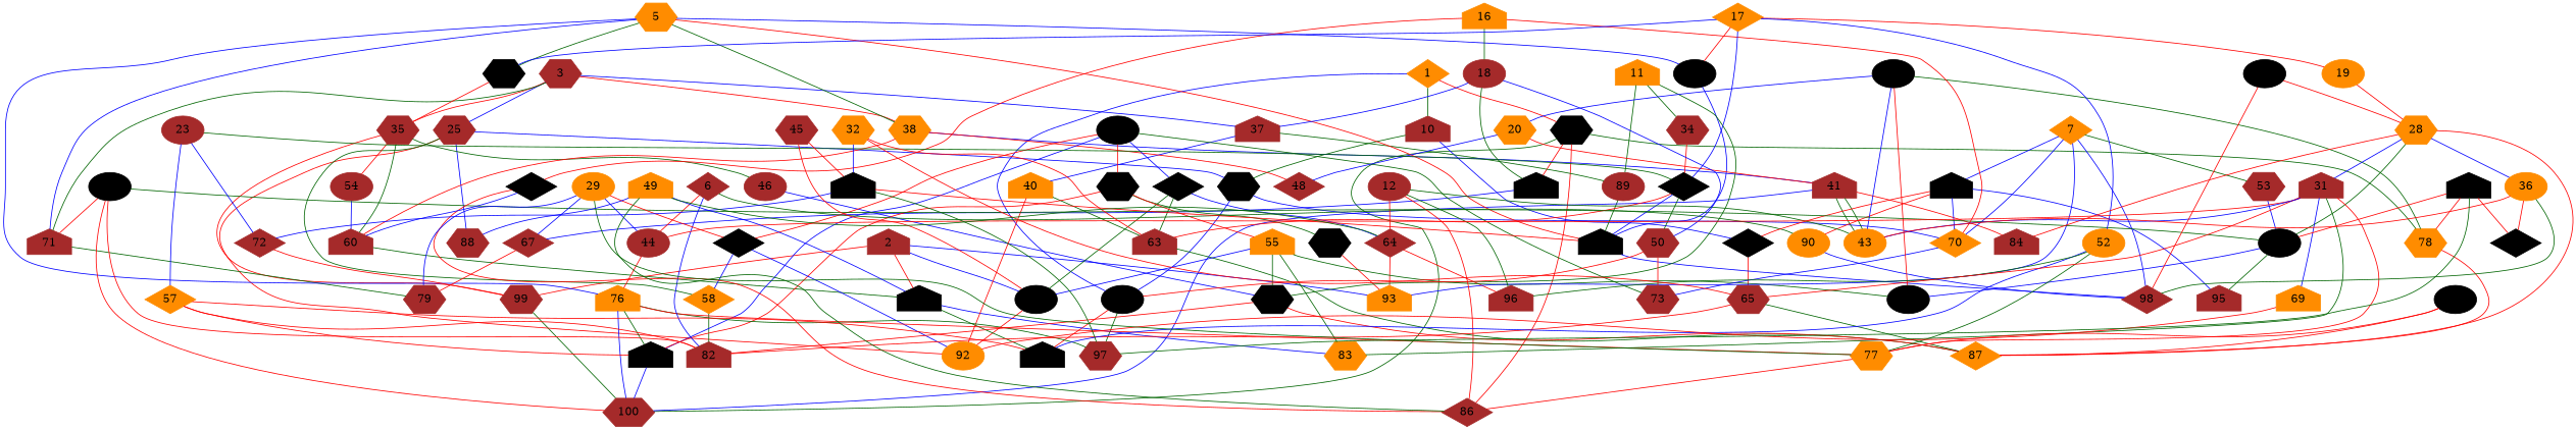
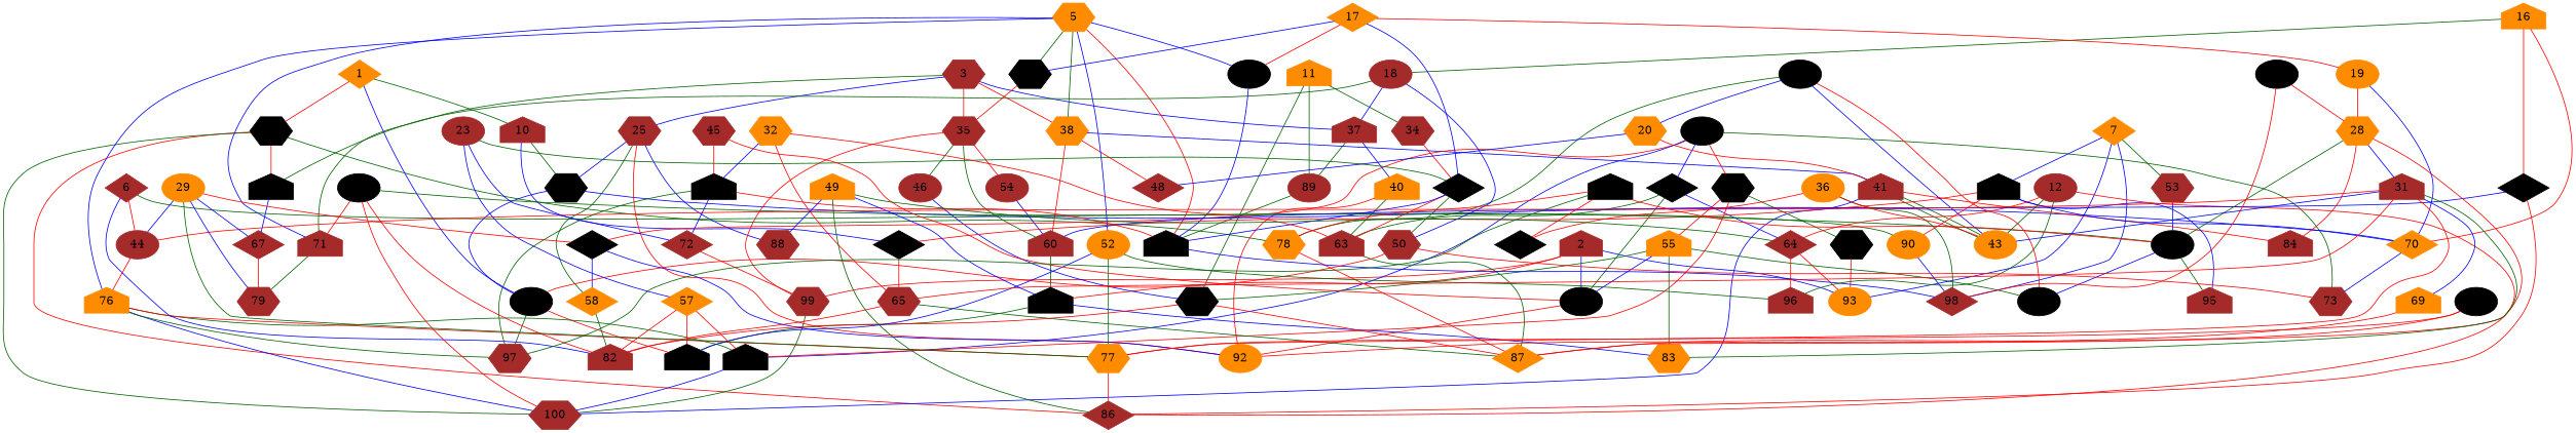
  graph {
    node [color=brown shape=hexagon style=filled]
    edge [color=red]
    1 [color=darkorange shape=diamond]
    9 [color=black]
    10 [shape=house]
    59 [color=black shape=ellipse]
    22 [color=black shape=house]
    78 [color=darkorange]
    86 [shape=diamond]
    100
    13 [color=black shape=diamond]
    56 [color=black]
    97
    81 [color=black shape=house]
    2 [shape=house]
    68 [color=black shape=ellipse]
    75 [color=black shape=house]
-   93 [color=darkorange shape=house]
+   93 [color=darkorange shape=ellipse]
    99
    92 [color=darkorange shape=ellipse]
    83 [color=darkorange]
    3
    25
    35
    37 [shape=house]
    38 [color=darkorange]
    71 [shape=house]
    58 [color=darkorange shape=diamond]
    88
    60 [shape=house]
    46 [shape=ellipse]
    54 [shape=ellipse]
    89 [shape=ellipse]
    40 [color=darkorange shape=house]
    41 [shape=house]
    48 [shape=diamond]
    79
    4 [color=black shape=ellipse]
    26 [color=black shape=diamond]
    30 [color=black]
    42 [color=black shape=diamond]
    73
    94 [color=black shape=house]
    64 [shape=diamond]
    63 [shape=house]
    47 [color=black]
    55 [color=darkorange shape=house]
    5 [color=darkorange]
    24 [color=black]
    33 [color=black shape=ellipse]
    76 [color=darkorange shape=house]
    91 [color=black shape=house]
    77 [color=darkorange]
    98 [shape=diamond]
    6 [shape=diamond]
    44 [shape=ellipse]
    82 [shape=house]
    90 [color=darkorange shape=ellipse]
    7 [color=darkorange shape=diamond]
    8 [color=black shape=house]
    53
    70 [color=darkorange shape=diamond]
    95 [shape=house]
    80 [color=black shape=ellipse]
    65
    67 [shape=diamond]
    87 [color=darkorange shape=diamond]
    11 [color=darkorange shape=house]
    34
    66 [color=black]
    39 [color=black shape=diamond]
    12 [shape=ellipse]
    43 [color=darkorange shape=ellipse]
    96 [shape=house]
    14 [color=black shape=ellipse]
    20 [color=darkorange]
    85 [color=black shape=ellipse]
    15 [color=black shape=ellipse]
    16 [color=darkorange shape=house]
    18 [shape=ellipse]
    27 [color=black shape=diamond]
    50
    17 [color=darkorange shape=diamond]
    19 [color=darkorange shape=ellipse]
    52 [color=darkorange shape=ellipse]
    28 [color=darkorange]
    31 [shape=house]
    36 [color=darkorange shape=ellipse]
    84 [shape=house]
    21 [color=black shape=ellipse]
    23 [shape=ellipse]
    57 [color=darkorange shape=diamond]
    72 [shape=diamond]
    69 [color=darkorange shape=house]
    74 [color=black shape=diamond]
    29 [color=darkorange shape=ellipse]
    32 [color=darkorange]
    62 [color=black shape=house]
    45
    49 [color=darkorange shape=house]
    51 [color=black shape=house]
    61 [color=black shape=ellipse]
    1 -- 9
    1 -- 10 [color=darkgreen]
    1 -- 59 [color=blue]
    9 -- 22
    9 -- 78 [color=darkgreen]
    9 -- 86
    9 -- 100 [color=darkgreen]
    10 -- 13 [color=blue]
    10 -- 56 [color=darkgreen]
    59 -- 97 [color=darkgreen]
    59 -- 81
    22 -- 67 [color=blue]
    78 -- 87
    13 -- 65
    56 -- 59 [color=blue]
    56 -- 70 [color=blue]
    2 -- 68 [color=blue]
    2 -- 75
    2 -- 93 [color=blue]
    2 -- 99
    68 -- 92
    75 -- 81 [color=darkgreen]
    75 -- 83 [color=blue]
    99 -- 100 [color=darkgreen]
    3 -- 25 [color=blue]
    3 -- 35
    3 -- 37 [color=blue]
    3 -- 38
    3 -- 71 [color=darkgreen]
    25 -- 56 [color=blue]
    25 -- 92
    25 -- 58 [color=darkgreen]
    25 -- 88 [color=blue]
    35 -- 99
    35 -- 60 [color=darkgreen]
    35 -- 46 [color=darkgreen]
    35 -- 54
    37 -- 89 [color=darkgreen]
    37 -- 40 [color=blue]
    38 -- 60
    38 -- 41 [color=blue]
    38 -- 48
    71 -- 79 [color=darkgreen]
    58 -- 82 [color=darkgreen]
    60 -- 75 [color=darkgreen]
    46 -- 66 [color=blue]
    54 -- 60 [color=blue]
    89 -- 91 [color=darkgreen]
    40 -- 92
    40 -- 63 [color=darkgreen]
    41 -- 100 [color=blue]
    41 -- 43 [color=darkgreen]
    41 -- 43 [color=darkgreen]
    41 -- 84
    4 -- 26 [color=blue]
    4 -- 30
    4 -- 42
    4 -- 73 [color=darkgreen]
    4 -- 94 [color=blue]
    26 -- 68 [color=darkgreen]
    26 -- 64 [color=blue]
    26 -- 63 [color=darkgreen]
    30 -- 94
    30 -- 47 [color=darkgreen]
    30 -- 55
    42 -- 92 [color=blue]
    42 -- 58 [color=blue]
    94 -- 100 [color=blue]
    64 -- 93
    64 -- 96
    63 -- 87 [color=darkgreen]
    47 -- 93
    55 -- 68 [color=blue]
    55 -- 83 [color=darkgreen]
    55 -- 66 [color=darkgreen]
    55 -- 85 [color=darkgreen]
    5 -- 38 [color=darkgreen]
    5 -- 71 [color=blue]
    5 -- 24 [color=darkgreen]
    5 -- 33 [color=blue]
    5 -- 76 [color=blue]
    5 -- 91
    24 -- 35
    33 -- 91 [color=blue]
    76 -- 100 [color=blue]
    76 -- 97 [color=darkgreen]
    76 -- 94 [color=darkgreen]
    76 -- 77
    91 -- 98 [color=blue]
    77 -- 86
    6 -- 44
    6 -- 82 [color=blue]
    6 -- 90 [color=darkgreen]
    44 -- 76
    90 -- 98 [color=blue]
    7 -- 93 [color=blue]
    7 -- 98 [color=blue]
    7 -- 8 [color=blue]
    7 -- 53 [color=darkgreen]
    8 -- 13
    8 -- 90
    8 -- 70 [color=blue]
    8 -- 95 [color=blue]
    53 -- 80 [color=blue]
    70 -- 73 [color=blue]
    80 -- 95 [color=darkgreen]
    80 -- 85 [color=blue]
    65 -- 82
    65 -- 87 [color=darkgreen]
    67 -- 79
    11 -- 89 [color=darkgreen]
    11 -- 34 [color=darkgreen]
    11 -- 66 [color=darkgreen]
    34 -- 39
    66 -- 82
    66 -- 87
    39 -- 63
    39 -- 91 [color=blue]
    39 -- 50 [color=darkgreen]
    12 -- 86
    12 -- 64
    12 -- 43 [color=darkgreen]
    12 -- 96 [color=darkgreen]
    14 -- 78 [color=darkgreen]
    14 -- 43 [color=blue]
    14 -- 20 [color=blue]
    14 -- 85
    20 -- 41
    20 -- 48 [color=blue]
    15 -- 100
    15 -- 71
    15 -- 82
    15 -- 80 [color=darkgreen]
    16 -- 70
    16 -- 18 [color=darkgreen]
    16 -- 27
    18 -- 22 [color=darkgreen]
    18 -- 37 [color=blue]
    18 -- 50 [color=blue]
    27 -- 86
    27 -- 60 [color=blue]
    50 -- 59
    50 -- 73
    17 -- 24 [color=blue]
    17 -- 33
    17 -- 39 [color=blue]
    17 -- 19
-   17 -- 52 [color=blue]
-   7 -- 70 [color=blue]
+   5 -- 52 [color=blue]
+   19 -- 70 [color=blue]
    19 -- 28
    52 -- 81 [color=blue]
    52 -- 77 [color=darkgreen]
    52 -- 96 [color=darkgreen]
    28 -- 80 [color=darkgreen]
    28 -- 87
    28 -- 31 [color=blue]
-   28 -- 36 [color=blue]
    28 -- 84
    31 -- 83 [color=darkgreen]
    31 -- 77
    31 -- 44
    31 -- 65
    31 -- 43 [color=blue]
    31 -- 69 [color=blue]
    36 -- 98 [color=darkgreen]
    36 -- 43
    36 -- 74
    21 -- 98
    21 -- 28
    23 -- 39 [color=darkgreen]
    23 -- 57 [color=blue]
    23 -- 72 [color=blue]
    57 -- 81
    57 -- 94
    57 -- 82
    72 -- 99
    69 -- 92
    29 -- 79 [color=blue]
    29 -- 42
    29 -- 77 [color=darkgreen]
    29 -- 44 [color=blue]
    29 -- 67 [color=blue]
    32 -- 63
    32 -- 65
    32 -- 62 [color=blue]
    62 -- 97 [color=darkgreen]
    62 -- 91
    62 -- 72 [color=blue]
    45 -- 68
    45 -- 62
    49 -- 86 [color=darkgreen]
    49 -- 75 [color=blue]
    49 -- 88 [color=blue]
    49 -- 64 [color=darkgreen]
    51 -- 78
    51 -- 97 [color=darkgreen]
    51 -- 80
    51 -- 74
    61 -- 77
    61 -- 87
  }
